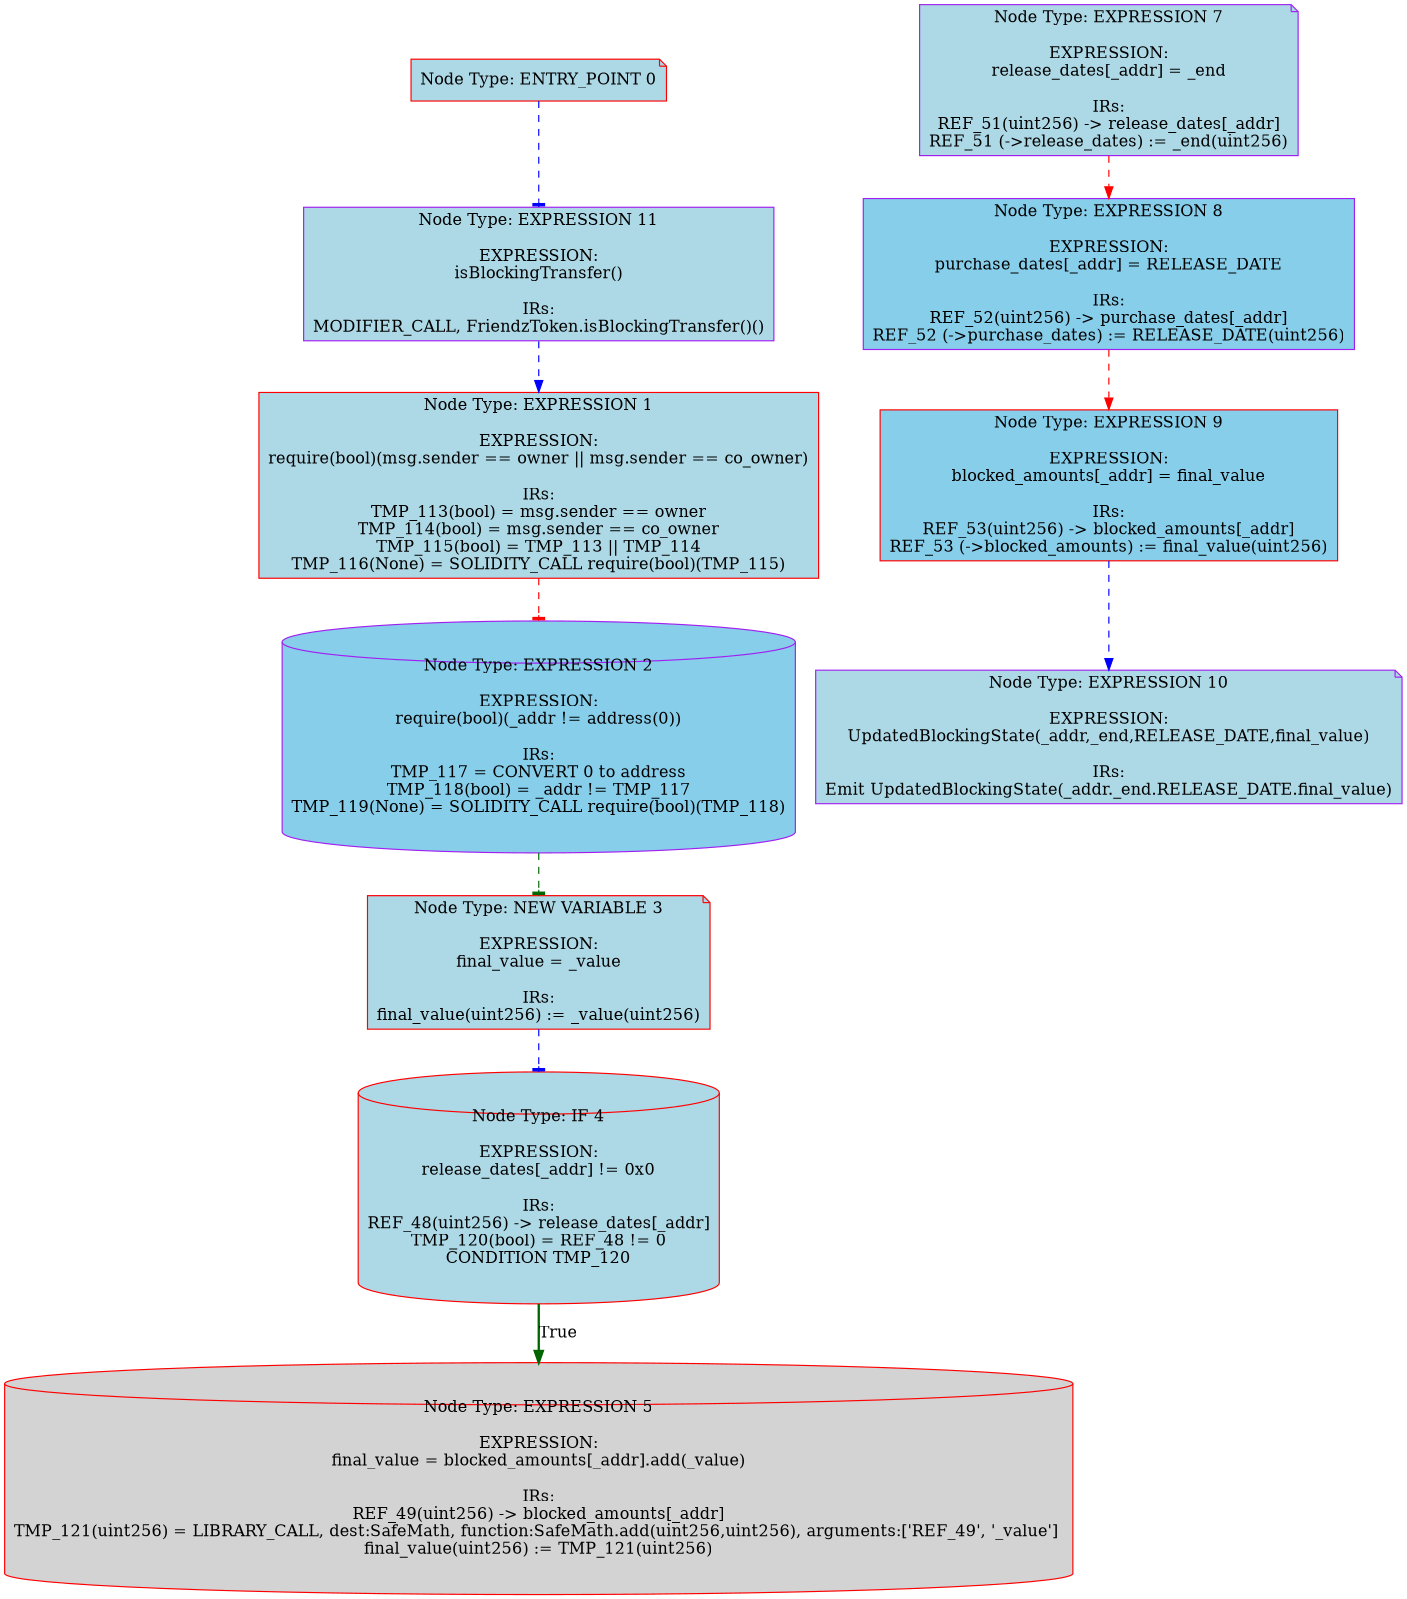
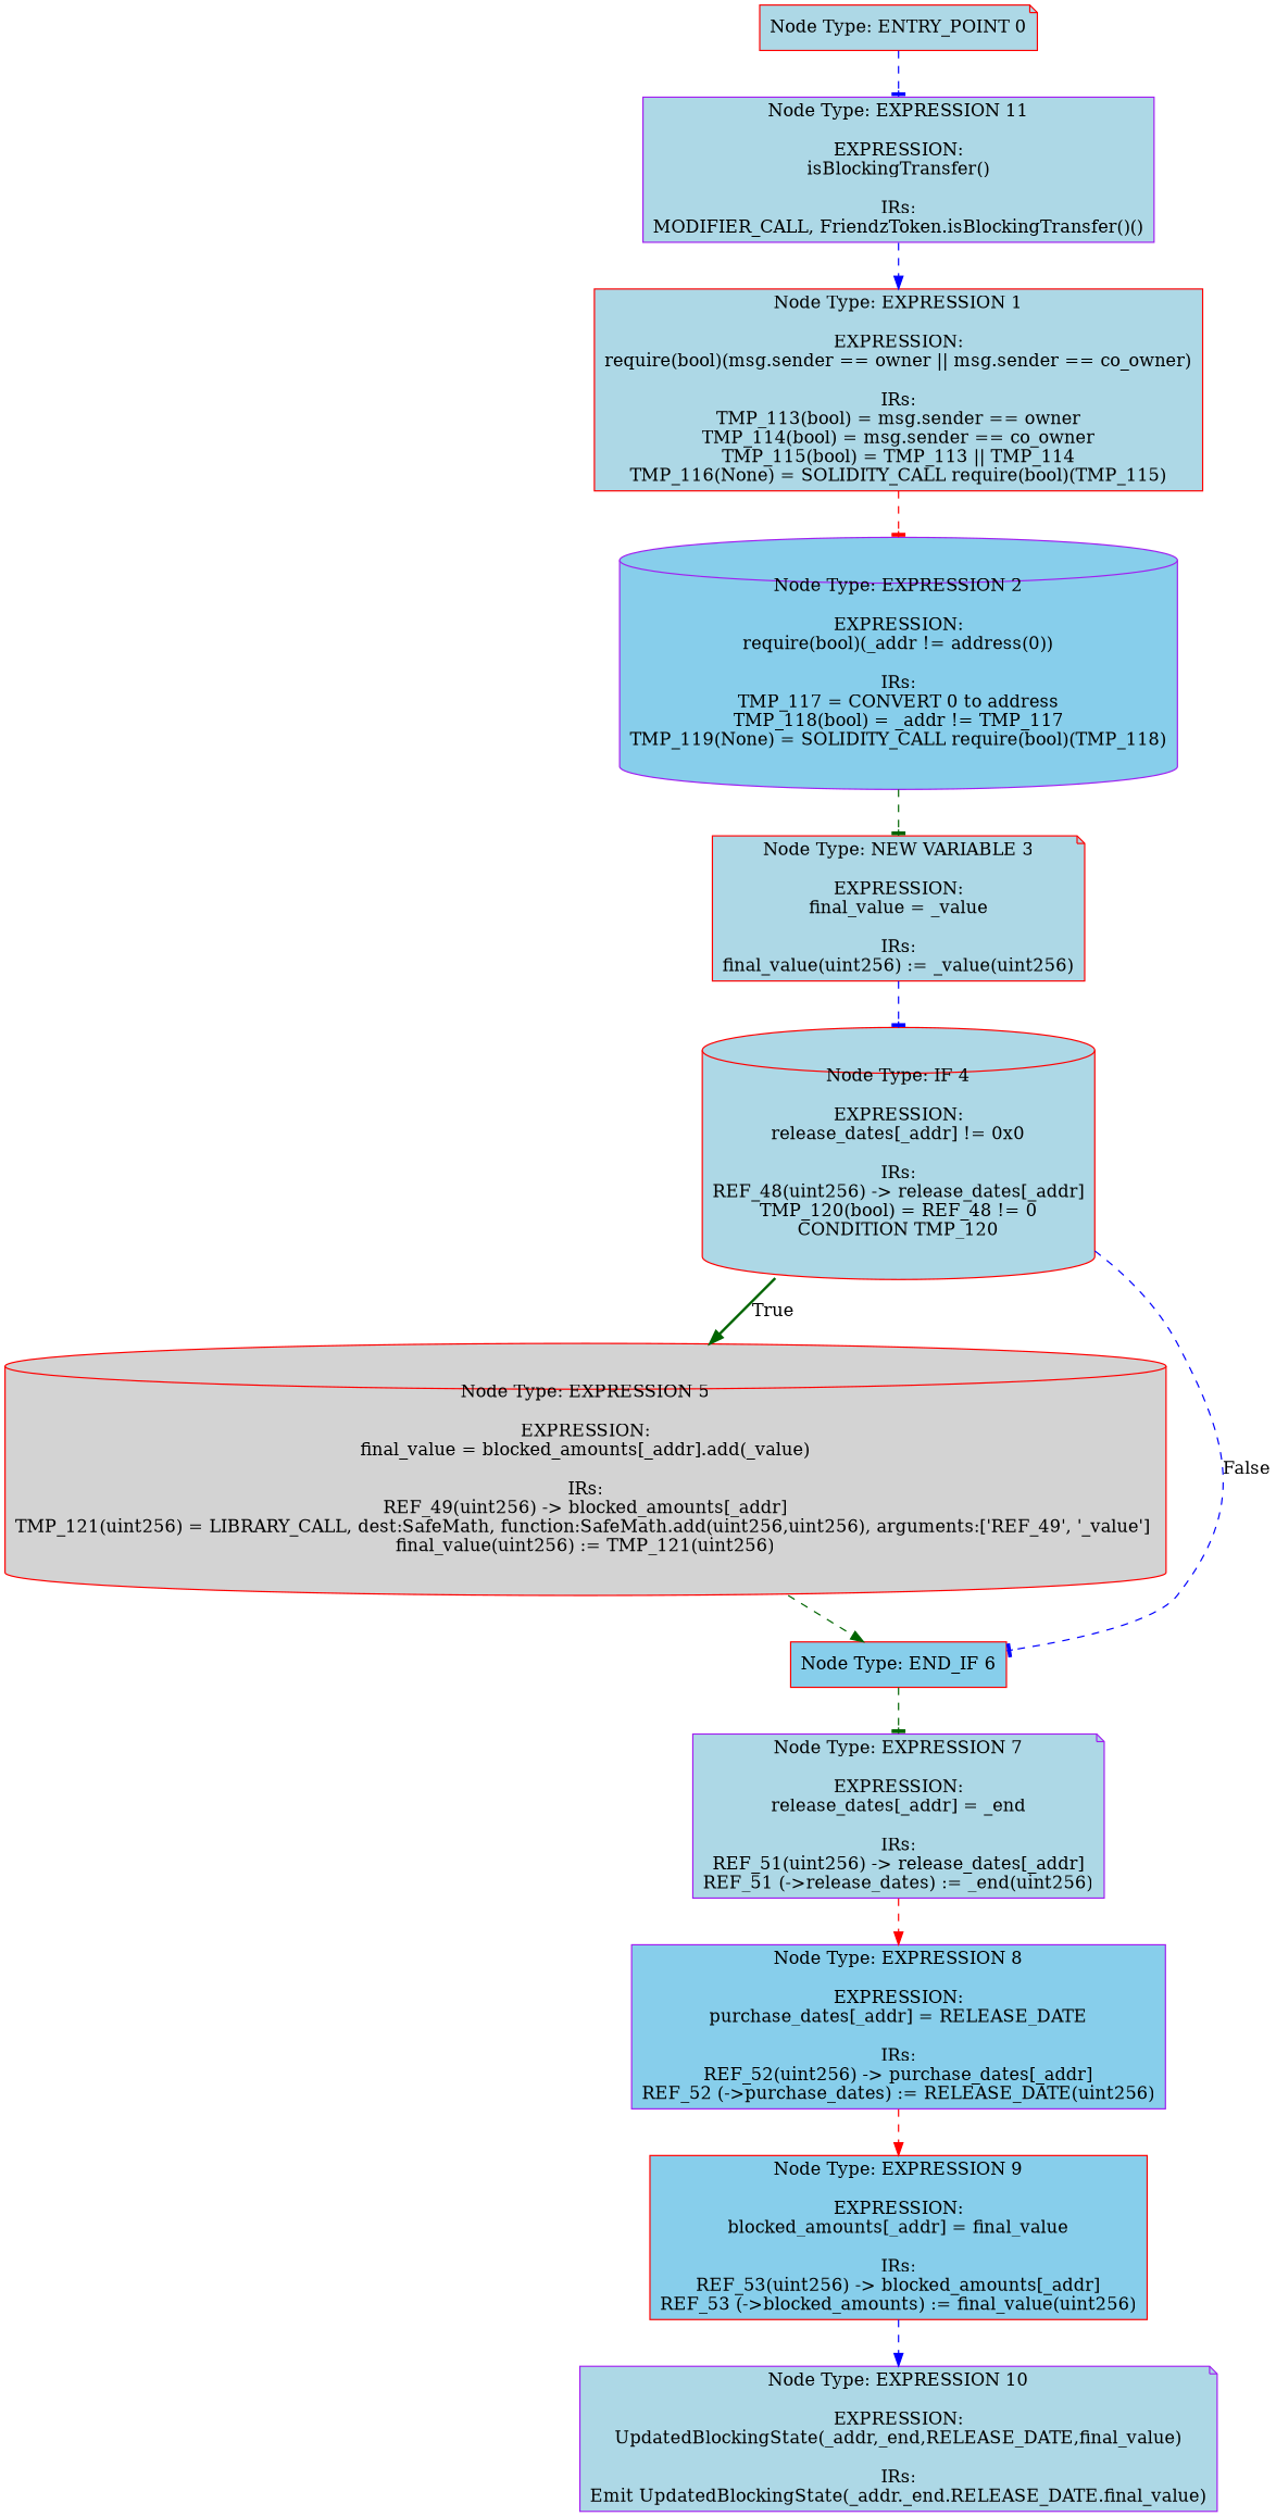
  digraph {
    node [style=filled fillcolor=lightblue color=red shape=box]
    edge [color=blue style=dashed arrowhead=tee]
    n1 [label="Node Type: ENTRY_POINT 0\n" shape=note]
    n2 [label="Node Type: EXPRESSION 11\n\nEXPRESSION:\nisBlockingTransfer()\n\nIRs:\nMODIFIER_CALL, FriendzToken.isBlockingTransfer()()" color=purple]
    n3 [label="Node Type: EXPRESSION 1\n\nEXPRESSION:\nrequire(bool)(msg.sender == owner || msg.sender == co_owner)\n\nIRs:\nTMP_113(bool) = msg.sender == owner\nTMP_114(bool) = msg.sender == co_owner\nTMP_115(bool) = TMP_113 || TMP_114\nTMP_116(None) = SOLIDITY_CALL require(bool)(TMP_115)"]
    n4 [label="Node Type: EXPRESSION 2\n\nEXPRESSION:\nrequire(bool)(_addr != address(0))\n\nIRs:\nTMP_117 = CONVERT 0 to address\nTMP_118(bool) = _addr != TMP_117\nTMP_119(None) = SOLIDITY_CALL require(bool)(TMP_118)" fillcolor=skyblue color=purple shape=cylinder]
    n5 [label="Node Type: NEW VARIABLE 3\n\nEXPRESSION:\nfinal_value = _value\n\nIRs:\nfinal_value(uint256) := _value(uint256)" shape=note]
    n6 [label="Node Type: IF 4\n\nEXPRESSION:\nrelease_dates[_addr] != 0x0\n\nIRs:\nREF_48(uint256) -> release_dates[_addr]\nTMP_120(bool) = REF_48 != 0\nCONDITION TMP_120" shape=cylinder]
    n7 [label="Node Type: EXPRESSION 5\n\nEXPRESSION:\nfinal_value = blocked_amounts[_addr].add(_value)\n\nIRs:\nREF_49(uint256) -> blocked_amounts[_addr]\nTMP_121(uint256) = LIBRARY_CALL, dest:SafeMath, function:SafeMath.add(uint256,uint256), arguments:['REF_49', '_value'] \nfinal_value(uint256) := TMP_121(uint256)" fillcolor=lightgrey shape=cylinder]
+   n8 [label="Node Type: END_IF 6\n" fillcolor=skyblue]
    n9 [label="Node Type: EXPRESSION 7\n\nEXPRESSION:\nrelease_dates[_addr] = _end\n\nIRs:\nREF_51(uint256) -> release_dates[_addr]\nREF_51 (->release_dates) := _end(uint256)" color=purple shape=note]
    n10 [label="Node Type: EXPRESSION 8\n\nEXPRESSION:\npurchase_dates[_addr] = RELEASE_DATE\n\nIRs:\nREF_52(uint256) -> purchase_dates[_addr]\nREF_52 (->purchase_dates) := RELEASE_DATE(uint256)" fillcolor=skyblue color=purple]
    n11 [label="Node Type: EXPRESSION 9\n\nEXPRESSION:\nblocked_amounts[_addr] = final_value\n\nIRs:\nREF_53(uint256) -> blocked_amounts[_addr]\nREF_53 (->blocked_amounts) := final_value(uint256)" fillcolor=skyblue]
    n12 [label="Node Type: EXPRESSION 10\n\nEXPRESSION:\nUpdatedBlockingState(_addr,_end,RELEASE_DATE,final_value)\n\nIRs:\nEmit UpdatedBlockingState(_addr._end.RELEASE_DATE.final_value)" color=purple shape=note]
    n1 -> n2
    n2 -> n3 [arrowhead=normal]
    n3 -> n4 [color=red]
    n4 -> n5 [color=darkgreen]
    n5 -> n6
    n6 -> n7 [label=True color=darkgreen style=bold arrowhead=normal]
+   n6 -> n8 [label=False]
+   n7 -> n8 [color=darkgreen arrowhead=normal]
+   n8 -> n9 [color=darkgreen]
    n9 -> n10 [color=red arrowhead=normal]
    n10 -> n11 [color=red arrowhead=normal]
    n11 -> n12 [arrowhead=normal]
  }
